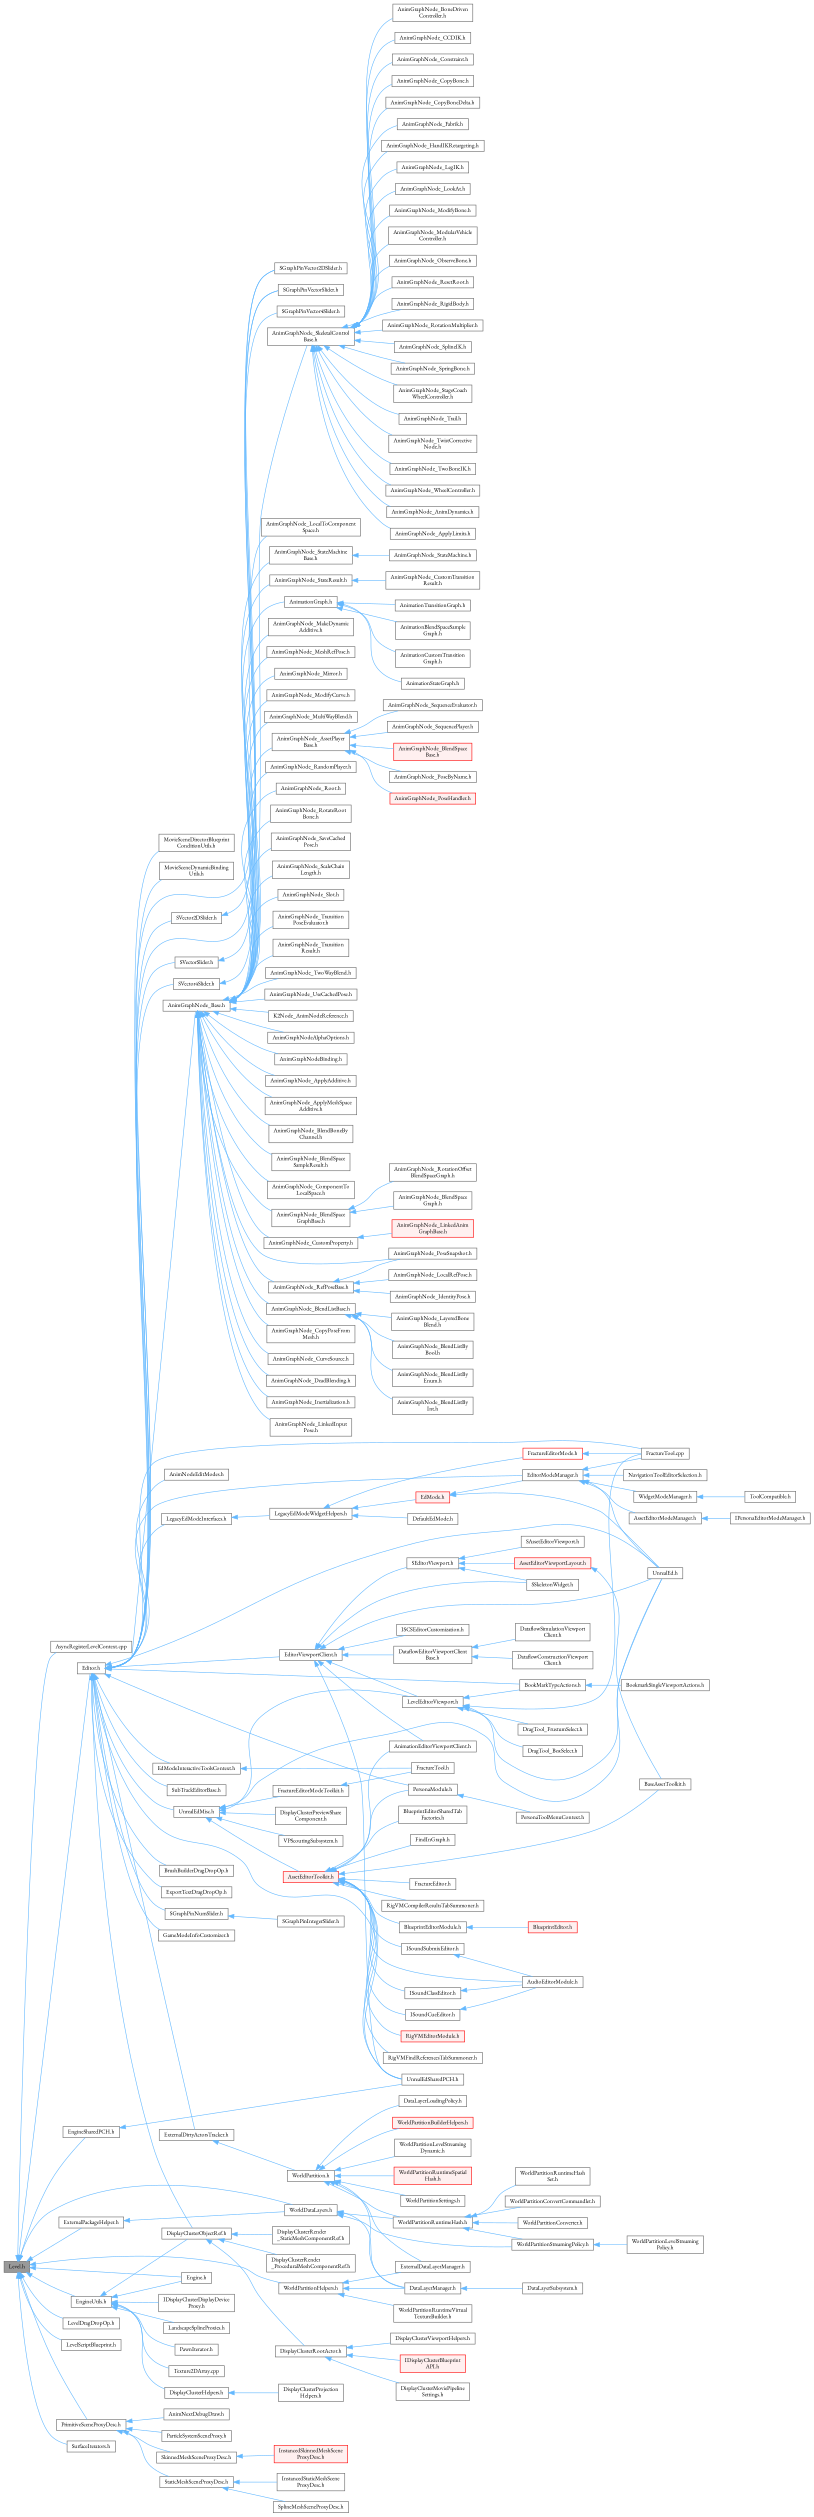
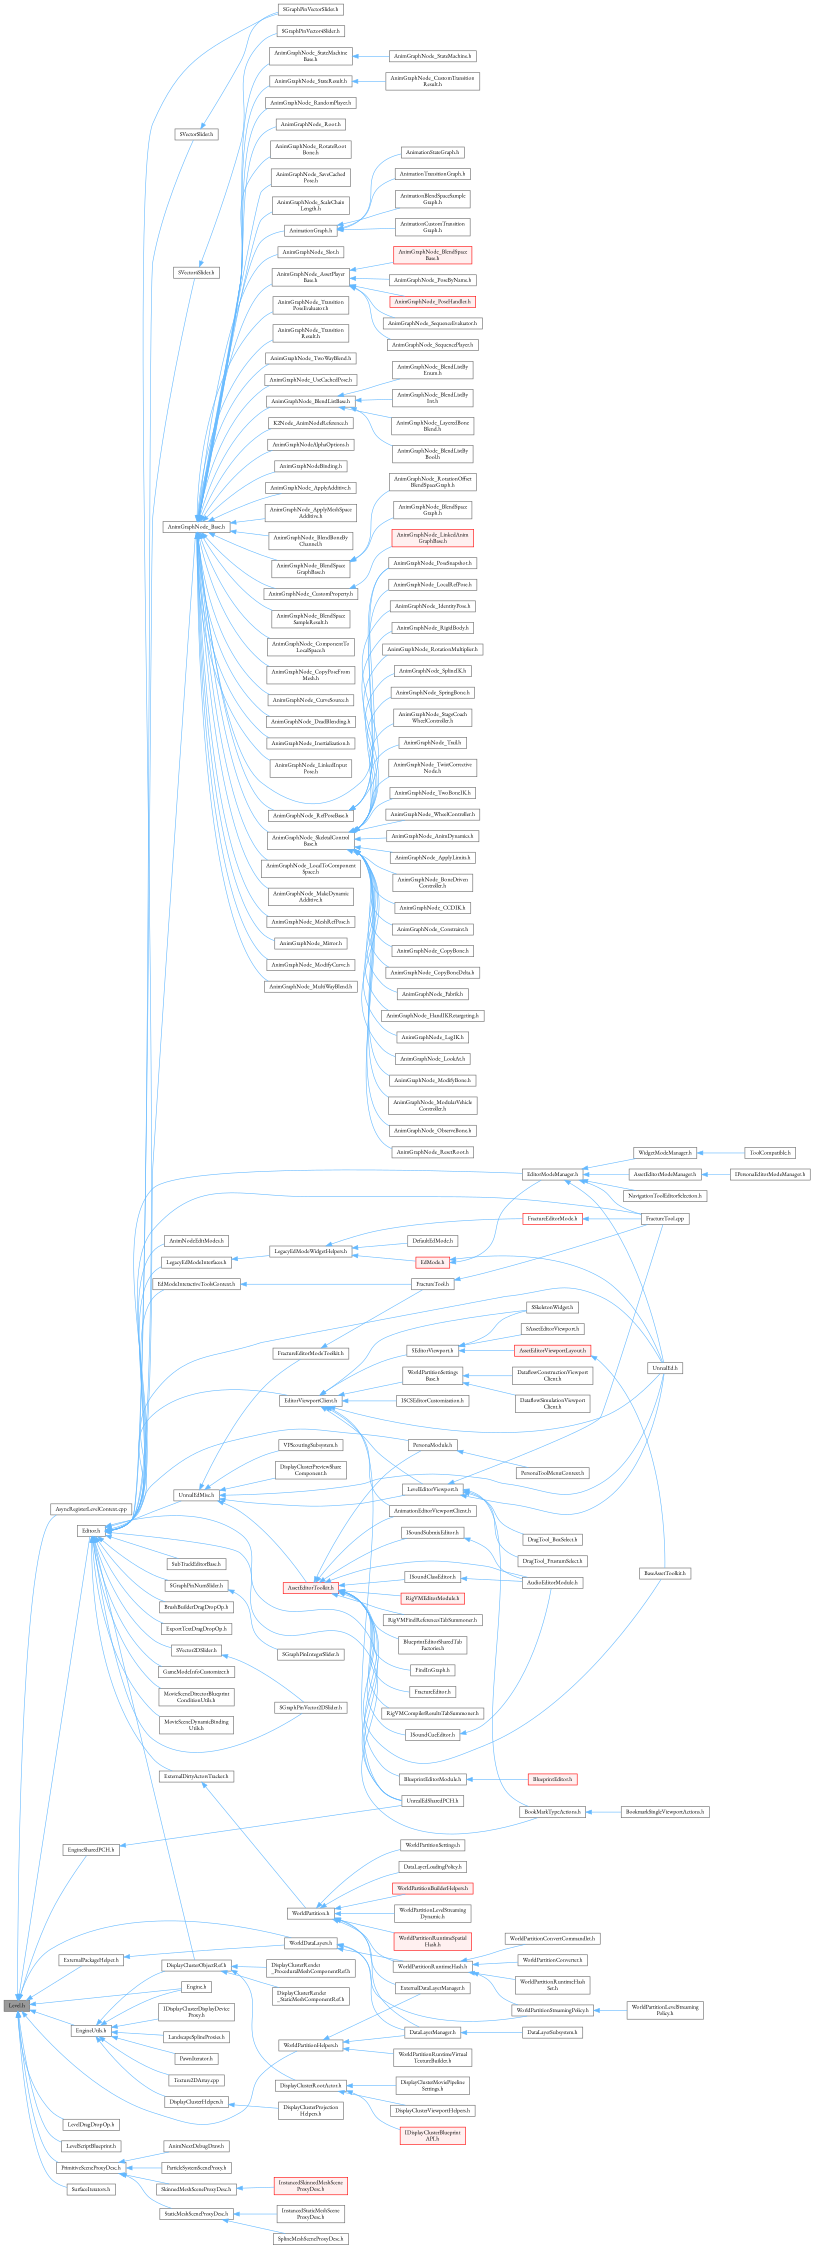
  digraph {
    fontname="EB Garamond"
    rankdir=LR
    node [color=grey40 fillcolor=white fontname="EB Garamond" fontsize=10 shape=box style=filled]
    edge [color=steelblue1 dir=back fontname="EB Garamond" fontsize=10 labelfontname=Helvetica labelfontsize=10 style=solid]
    n1 [color=gray40 fillcolor=grey60 fontcolor=black height=0.2 label="Level.h" width=0.4]
    n2 [height=0.2 label="AsyncRegisterLevelContext.cpp" width=0.4]
    n3 [height=0.2 label="Editor.h" width=0.4]
    n4 [height=0.2 label="Engine.h" width=0.4]
    n5 [height=0.2 label="EngineSharedPCH.h" width=0.4]
    n6 [height=0.2 label="EngineUtils.h" width=0.4]
    n7 [height=0.2 label="ExternalPackageHelper.h" width=0.4]
    n8 [height=0.2 label="WorldDataLayers.h" width=0.4]
    n9 [height=0.2 label="LevelDragDropOp.h" width=0.4]
    n10 [height=0.2 label="LevelScriptBlueprint.h" width=0.4]
    n11 [height=0.2 label="PrimitiveSceneProxyDesc.h" width=0.4]
    n12 [height=0.2 label="SurfaceIterators.h" width=0.4]
    n13 [height=0.2 label="WorldPartitionHelpers.h" width=0.4]
    n14 [height=0.2 label="AnimGraphNode_Base.h" width=0.4]
    n15 [height=0.2 label="AnimNodeEditModes.h" width=0.4]
    n16 [height=0.2 label="BookMarkTypeActions.h" width=0.4]
    n17 [height=0.2 label="BrushBuilderDragDropOp.h" width=0.4]
    n18 [height=0.2 label="DisplayClusterObjectRef.h" width=0.4]
    n19 [height=0.2 label="EdModeInteractiveToolsContext.h" width=0.4]
    n20 [height=0.2 label="FractureTool.cpp" width=0.4]
    n21 [height=0.2 label="EditorModeManager.h" width=0.4]
    n22 [height=0.2 label="UnrealEd.h" width=0.4]
    n23 [height=0.2 label="EditorViewportClient.h" width=0.4]
    n24 [height=0.2 label="UnrealEdSharedPCH.h" width=0.4]
    n25 [height=0.2 label="ExportTextDragDropOp.h" width=0.4]
    n26 [height=0.2 label="ExternalDirtyActorsTracker.h" width=0.4]
    n27 [height=0.2 label="GameModeInfoCustomizer.h" width=0.4]
    n28 [height=0.2 label="LegacyEdModeInterfaces.h" width=0.4]
    n29 [height=0.2 label="MovieSceneDirectorBlueprint\lConditionUtils.h" width=0.4]
    n30 [height=0.2 label="MovieSceneDynamicBinding\lUtils.h" width=0.4]
    n31 [height=0.2 label="PersonaModule.h" width=0.4]
    n32 [height=0.2 label="SGraphPinNumSlider.h" width=0.4]
    n33 [height=0.2 label="SGraphPinVector2DSlider.h" width=0.4]
    n34 [height=0.2 label="SGraphPinVectorSlider.h" width=0.4]
    n35 [height=0.2 label="SVector2DSlider.h" width=0.4]
    n36 [height=0.2 label="SVector4Slider.h" width=0.4]
    n37 [height=0.2 label="SVectorSlider.h" width=0.4]
    n38 [height=0.2 label="SubTrackEditorBase.h" width=0.4]
    n39 [height=0.2 label="UnrealEdMisc.h" width=0.4]
    n40 [height=0.2 label="DisplayClusterHelpers.h" width=0.4]
    n41 [height=0.2 label="IDisplayClusterDisplayDevice\lProxy.h" width=0.4]
    n42 [height=0.2 label="LandscapeSplineProxies.h" width=0.4]
    n43 [height=0.2 label="PawnIterator.h" width=0.4]
    n44 [height=0.2 label="Texture2DArray.cpp" width=0.4]
    n45 [height=0.2 label="DataLayerManager.h" width=0.4]
    n46 [height=0.2 label="WorldPartitionRuntimeHash.h" width=0.4]
    n47 [height=0.2 label="WorldPartitionStreamingPolicy.h" width=0.4]
    n48 [height=0.2 label="AnimNextDebugDraw.h" width=0.4]
    n49 [height=0.2 label="ParticleSystemSceneProxy.h" width=0.4]
    n50 [height=0.2 label="SkinnedMeshSceneProxyDesc.h" width=0.4]
    n51 [height=0.2 label="StaticMeshSceneProxyDesc.h" width=0.4]
    n52 [height=0.2 label="ExternalDataLayerManager.h" width=0.4]
    n53 [height=0.2 label="WorldPartitionRuntimeVirtual\lTextureBuilder.h" width=0.4]
    n54 [height=0.2 label="AnimGraphNodeAlphaOptions.h" width=0.4]
    n55 [height=0.2 label="AnimGraphNodeBinding.h" width=0.4]
    n56 [height=0.2 label="AnimGraphNode_ApplyAdditive.h" width=0.4]
    n57 [height=0.2 label="AnimGraphNode_ApplyMeshSpace\lAdditive.h" width=0.4]
    n58 [height=0.2 label="AnimGraphNode_AssetPlayer\lBase.h" width=0.4]
    n59 [height=0.2 label="AnimGraphNode_BlendBoneBy\lChannel.h" width=0.4]
    n60 [height=0.2 label="AnimGraphNode_BlendListBase.h" width=0.4]
    n61 [height=0.2 label="AnimGraphNode_BlendSpace\lGraphBase.h" width=0.4]
    n62 [height=0.2 label="AnimGraphNode_BlendSpace\lSampleResult.h" width=0.4]
    n63 [height=0.2 label="AnimGraphNode_ComponentTo\lLocalSpace.h" width=0.4]
    n64 [height=0.2 label="AnimGraphNode_CopyPoseFrom\lMesh.h" width=0.4]
    n65 [height=0.2 label="AnimGraphNode_CurveSource.h" width=0.4]
    n66 [height=0.2 label="AnimGraphNode_CustomProperty.h" width=0.4]
    n67 [height=0.2 label="AnimGraphNode_DeadBlending.h" width=0.4]
    n68 [height=0.2 label="AnimGraphNode_Inertialization.h" width=0.4]
    n69 [height=0.2 label="AnimGraphNode_LinkedInput\lPose.h" width=0.4]
    n70 [height=0.2 label="AnimGraphNode_LocalToComponent\lSpace.h" width=0.4]
    n71 [height=0.2 label="AnimGraphNode_MakeDynamic\lAdditive.h" width=0.4]
    n72 [height=0.2 label="AnimGraphNode_MeshRefPose.h" width=0.4]
    n73 [height=0.2 label="AnimGraphNode_Mirror.h" width=0.4]
    n74 [height=0.2 label="AnimGraphNode_ModifyCurve.h" width=0.4]
    n75 [height=0.2 label="AnimGraphNode_MultiWayBlend.h" width=0.4]
    n76 [height=0.2 label="AnimGraphNode_PoseSnapshot.h" width=0.4]
    n77 [height=0.2 label="AnimGraphNode_RandomPlayer.h" width=0.4]
    n78 [height=0.2 label="AnimGraphNode_RefPoseBase.h" width=0.4]
    n79 [height=0.2 label="AnimGraphNode_Root.h" width=0.4]
    n80 [height=0.2 label="AnimGraphNode_RotateRoot\lBone.h" width=0.4]
    n81 [height=0.2 label="AnimGraphNode_SaveCached\lPose.h" width=0.4]
    n82 [height=0.2 label="AnimGraphNode_ScaleChain\lLength.h" width=0.4]
    n83 [height=0.2 label="AnimGraphNode_SkeletalControl\lBase.h" width=0.4]
    n84 [height=0.2 label="AnimGraphNode_Slot.h" width=0.4]
    n85 [height=0.2 label="AnimGraphNode_StateMachine\lBase.h" width=0.4]
    n86 [height=0.2 label="AnimGraphNode_StateResult.h" width=0.4]
    n87 [height=0.2 label="AnimGraphNode_Transition\lPoseEvaluator.h" width=0.4]
    n88 [height=0.2 label="AnimGraphNode_Transition\lResult.h" width=0.4]
    n89 [height=0.2 label="AnimGraphNode_TwoWayBlend.h" width=0.4]
    n90 [height=0.2 label="AnimGraphNode_UseCachedPose.h" width=0.4]
    n91 [height=0.2 label="AnimationGraph.h" width=0.4]
    n92 [height=0.2 label="K2Node_AnimNodeReference.h" width=0.4]
    n93 [height=0.2 label="BookmarkSingleViewportActions.h" width=0.4]
    n94 [height=0.2 label="DisplayClusterRender\l_ProceduralMeshComponentRef.h" width=0.4]
    n95 [height=0.2 label="DisplayClusterRender\l_StaticMeshComponentRef.h" width=0.4]
    n96 [height=0.2 label="DisplayClusterRootActor.h" width=0.4]
    n97 [height=0.2 label="FractureTool.h" width=0.4]
    n98 [height=0.2 label="AssetEditorModeManager.h" width=0.4]
    n99 [height=0.2 label="NavigationToolEditorSelection.h" width=0.4]
    n100 [height=0.2 label="WidgetModeManager.h" width=0.4]
    n101 [height=0.2 label="AnimationEditorViewportClient.h" width=0.4]
-   n102 [height=0.2 label="DataflowEditorViewportClient\lBase.h" width=0.4]
+   n102 [height=0.2 label="WorldPartitionSettings\lBase.h" width=0.4]
    n103 [height=0.2 label="ISCSEditorCustomization.h" width=0.4]
    n104 [height=0.2 label="LevelEditorViewport.h" width=0.4]
    n105 [height=0.2 label="SEditorViewport.h" width=0.4]
    n106 [height=0.2 label="SSkeletonWidget.h" width=0.4]
    n107 [height=0.2 label="WorldPartition.h" width=0.4]
    n108 [height=0.2 label="LegacyEdModeWidgetHelpers.h" width=0.4]
    n109 [height=0.2 label="PersonaToolMenuContext.h" width=0.4]
    n110 [height=0.2 label="SGraphPinIntegerSlider.h" width=0.4]
    n111 [height=0.2 label="SGraphPinVector4Slider.h" width=0.4]
    n112 [color=red fillcolor="#FFF0F0" height=0.2 label="AssetEditorToolkit.h" width=0.4]
    n113 [height=0.2 label="DisplayClusterPreviewShare\lComponent.h" width=0.4]
    n114 [height=0.2 label="FractureEditorModeToolkit.h" width=0.4]
    n115 [height=0.2 label="VPScoutingSubsystem.h" width=0.4]
    n116 [color=red fillcolor="#FFF0F0" height=0.2 label="AnimGraphNode_BlendSpace\lBase.h" width=0.4]
    n117 [height=0.2 label="AnimGraphNode_PoseByName.h" width=0.4]
    n118 [color=red fillcolor="#FFF0F0" height=0.2 label="AnimGraphNode_PoseHandler.h" width=0.4]
    n119 [height=0.2 label="AnimGraphNode_SequenceEvaluator.h" width=0.4]
    n120 [height=0.2 label="AnimGraphNode_SequencePlayer.h" width=0.4]
    n121 [height=0.2 label="AnimGraphNode_BlendListBy\lBool.h" width=0.4]
    n122 [height=0.2 label="AnimGraphNode_BlendListBy\lEnum.h" width=0.4]
    n123 [height=0.2 label="AnimGraphNode_BlendListBy\lInt.h" width=0.4]
    n124 [height=0.2 label="AnimGraphNode_LayeredBone\lBlend.h" width=0.4]
    n125 [height=0.2 label="AnimGraphNode_BlendSpace\lGraph.h" width=0.4]
    n126 [height=0.2 label="AnimGraphNode_RotationOffset\lBlendSpaceGraph.h" width=0.4]
    n127 [color=red fillcolor="#FFF0F0" height=0.2 label="AnimGraphNode_LinkedAnim\lGraphBase.h" width=0.4]
    n128 [height=0.2 label="AnimGraphNode_IdentityPose.h" width=0.4]
    n129 [height=0.2 label="AnimGraphNode_LocalRefPose.h" width=0.4]
    n130 [height=0.2 label="AnimGraphNode_AnimDynamics.h" width=0.4]
    n131 [height=0.2 label="AnimGraphNode_ApplyLimits.h" width=0.4]
    n132 [height=0.2 label="AnimGraphNode_BoneDriven\lController.h" width=0.4]
    n133 [height=0.2 label="AnimGraphNode_CCDIK.h" width=0.4]
    n134 [height=0.2 label="AnimGraphNode_Constraint.h" width=0.4]
    n135 [height=0.2 label="AnimGraphNode_CopyBone.h" width=0.4]
    n136 [height=0.2 label="AnimGraphNode_CopyBoneDelta.h" width=0.4]
    n137 [height=0.2 label="AnimGraphNode_Fabrik.h" width=0.4]
    n138 [height=0.2 label="AnimGraphNode_HandIKRetargeting.h" width=0.4]
    n139 [height=0.2 label="AnimGraphNode_LegIK.h" width=0.4]
    n140 [height=0.2 label="AnimGraphNode_LookAt.h" width=0.4]
    n141 [height=0.2 label="AnimGraphNode_ModifyBone.h" width=0.4]
    n142 [height=0.2 label="AnimGraphNode_ModularVehicle\lController.h" width=0.4]
    n143 [height=0.2 label="AnimGraphNode_ObserveBone.h" width=0.4]
    n144 [height=0.2 label="AnimGraphNode_ResetRoot.h" width=0.4]
    n145 [height=0.2 label="AnimGraphNode_RigidBody.h" width=0.4]
    n146 [height=0.2 label="AnimGraphNode_RotationMultiplier.h" width=0.4]
    n147 [height=0.2 label="AnimGraphNode_SplineIK.h" width=0.4]
    n148 [height=0.2 label="AnimGraphNode_SpringBone.h" width=0.4]
    n149 [height=0.2 label="AnimGraphNode_StageCoach\lWheelController.h" width=0.4]
    n150 [height=0.2 label="AnimGraphNode_Trail.h" width=0.4]
    n151 [height=0.2 label="AnimGraphNode_TwistCorrective\lNode.h" width=0.4]
    n152 [height=0.2 label="AnimGraphNode_TwoBoneIK.h" width=0.4]
    n153 [height=0.2 label="AnimGraphNode_WheelController.h" width=0.4]
    n154 [height=0.2 label="AnimGraphNode_StateMachine.h" width=0.4]
    n155 [height=0.2 label="AnimGraphNode_CustomTransition\lResult.h" width=0.4]
    n156 [height=0.2 label="AnimationBlendSpaceSample\lGraph.h" width=0.4]
    n157 [height=0.2 label="AnimationCustomTransition\lGraph.h" width=0.4]
    n158 [height=0.2 label="AnimationStateGraph.h" width=0.4]
    n159 [height=0.2 label="AnimationTransitionGraph.h" width=0.4]
    n160 [height=0.2 label="DisplayClusterMoviePipeline\lSettings.h" width=0.4]
    n161 [height=0.2 label="DisplayClusterViewportHelpers.h" width=0.4]
    n162 [color=red fillcolor="#FFF0F0" height=0.2 label="IDisplayClusterBlueprint\lAPI.h" width=0.4]
    n163 [height=0.2 label="IPersonaEditorModeManager.h" width=0.4]
    n164 [height=0.2 label="ToolCompatible.h" width=0.4]
    n165 [height=0.2 label="DataflowConstructionViewport\lClient.h" width=0.4]
    n166 [height=0.2 label="DataflowSimulationViewport\lClient.h" width=0.4]
    n167 [height=0.2 label="DragTool_BoxSelect.h" width=0.4]
    n168 [height=0.2 label="DragTool_FrustumSelect.h" width=0.4]
    n169 [color=red fillcolor="#FFF0F0" height=0.2 label="AssetEditorViewportLayout.h" width=0.4]
    n170 [height=0.2 label="SAssetEditorViewport.h" width=0.4]
    n171 [height=0.2 label="BaseAssetToolkit.h" width=0.4]
    n172 [height=0.2 label="DataLayerLoadingPolicy.h" width=0.4]
    n173 [color=red fillcolor="#FFF0F0" height=0.2 label="WorldPartitionBuilderHelpers.h" width=0.4]
    n174 [height=0.2 label="WorldPartitionLevelStreaming\lDynamic.h" width=0.4]
    n175 [color=red fillcolor="#FFF0F0" height=0.2 label="WorldPartitionRuntimeSpatial\lHash.h" width=0.4]
    n176 [height=0.2 label="WorldPartitionSettings.h" width=0.4]
    n177 [height=0.2 label="DataLayerSubsystem.h" width=0.4]
    n178 [height=0.2 label="WorldPartitionConvertCommandlet.h" width=0.4]
    n179 [height=0.2 label="WorldPartitionConverter.h" width=0.4]
    n180 [height=0.2 label="WorldPartitionRuntimeHash\lSet.h" width=0.4]
    n181 [height=0.2 label="WorldPartitionLevelStreaming\lPolicy.h" width=0.4]
    n182 [height=0.2 label="DefaultEdMode.h" width=0.4]
    n183 [color=red fillcolor="#FFF0F0" height=0.2 label="EdMode.h" width=0.4]
    n184 [color=red height=0.2 label="FractureEditorMode.h" width=0.4]
    n185 [height=0.2 label="AudioEditorModule.h" width=0.4]
    n186 [height=0.2 label="BlueprintEditorModule.h" width=0.4]
    n187 [height=0.2 label="BlueprintEditorSharedTab\lFactories.h" width=0.4]
    n188 [height=0.2 label="FindInGraph.h" width=0.4]
    n189 [height=0.2 label="FractureEditor.h" width=0.4]
    n190 [height=0.2 label="ISoundClassEditor.h" width=0.4]
    n191 [height=0.2 label="ISoundCueEditor.h" width=0.4]
    n192 [height=0.2 label="ISoundSubmixEditor.h" width=0.4]
    n193 [height=0.2 label="RigVMCompilerResultsTabSummoner.h" width=0.4]
    n194 [color=red fillcolor="#FFF0F0" height=0.2 label="RigVMEditorModule.h" width=0.4]
    n195 [height=0.2 label="RigVMFindReferencesTabSummoner.h" width=0.4]
    n196 [color=red fillcolor="#FFF0F0" height=0.2 label="BlueprintEditor.h" width=0.4]
    n197 [height=0.2 label="DisplayClusterProjection\lHelpers.h" width=0.4]
    n198 [color=red fillcolor="#FFF0F0" height=0.2 label="InstancedSkinnedMeshScene\lProxyDesc.h" width=0.4]
    n199 [height=0.2 label="InstancedStaticMeshScene\lProxyDesc.h" width=0.4]
    n200 [height=0.2 label="SplineMeshSceneProxyDesc.h" width=0.4]
    n1 -> n2
    n1 -> n3
    n1 -> n4
    n1 -> n5
    n1 -> n6
    n1 -> n7
    n1 -> n8
    n1 -> n9
    n1 -> n10
    n1 -> n11
    n1 -> n12
    n1 -> n13
    n3 -> n14
    n3 -> n15
    n3 -> n16
    n3 -> n17
    n3 -> n18
    n3 -> n19
    n3 -> n20
    n3 -> n21
    n3 -> n22
    n3 -> n23
    n3 -> n24
    n3 -> n25
    n3 -> n26
    n3 -> n27
    n3 -> n28
    n3 -> n29
    n3 -> n30
    n3 -> n31
    n3 -> n32
    n3 -> n33
    n3 -> n34
    n3 -> n35
    n3 -> n36
    n3 -> n37
    n3 -> n38
    n3 -> n39
    n5 -> n24
    n6 -> n4
    n6 -> n18
    n6 -> n40
    n6 -> n41
    n6 -> n42
    n6 -> n43
    n6 -> n44
    n7 -> n8
    n8 -> n45
    n8 -> n46
    n8 -> n47
    n11 -> n48
    n11 -> n49
    n11 -> n50
    n11 -> n51
    n13 -> n45
    n13 -> n52
    n13 -> n53
    n14 -> n54
    n14 -> n55
    n14 -> n56
    n14 -> n57
    n14 -> n58
    n14 -> n59
    n14 -> n60
    n14 -> n61
    n14 -> n62
    n14 -> n63
    n14 -> n64
    n14 -> n65
    n14 -> n66
    n14 -> n67
    n14 -> n68
    n14 -> n69
    n14 -> n70
    n14 -> n71
    n14 -> n72
    n14 -> n73
    n14 -> n74
    n14 -> n75
    n14 -> n76
    n14 -> n77
    n14 -> n78
    n14 -> n79
    n14 -> n80
    n14 -> n81
    n14 -> n82
    n14 -> n83
    n14 -> n84
    n14 -> n85
    n14 -> n86
    n14 -> n87
    n14 -> n88
    n14 -> n89
    n14 -> n90
    n14 -> n91
    n14 -> n92
    n16 -> n93
    n18 -> n94
    n18 -> n95
    n18 -> n96
    n19 -> n97
    n21 -> n20
    n21 -> n22
    n21 -> n98
    n21 -> n99
    n21 -> n100
    n23 -> n22
    n23 -> n24
    n23 -> n101
    n23 -> n102
    n23 -> n103
    n23 -> n104
    n23 -> n105
    n23 -> n106
    n26 -> n107
    n28 -> n108
    n31 -> n109
    n32 -> n110
    n35 -> n33
    n36 -> n111
    n37 -> n34
    n39 -> n22
    n39 -> n104
    n39 -> n112
    n39 -> n113
    n39 -> n114
    n39 -> n115
    n40 -> n197
    n45 -> n177
    n46 -> n47
    n46 -> n178
    n46 -> n179
    n46 -> n180
    n47 -> n181
    n50 -> n198
    n51 -> n199
    n51 -> n200
    n58 -> n116
    n58 -> n117
    n58 -> n118
    n58 -> n119
    n58 -> n120
    n60 -> n121
    n60 -> n122
    n60 -> n123
    n60 -> n124
    n61 -> n125
    n61 -> n126
    n66 -> n127
    n78 -> n76
    n78 -> n128
    n78 -> n129
    n83 -> n130
    n83 -> n131
    n83 -> n132
    n83 -> n133
    n83 -> n134
    n83 -> n135
    n83 -> n136
    n83 -> n137
    n83 -> n138
    n83 -> n139
    n83 -> n140
    n83 -> n141
    n83 -> n142
    n83 -> n143
    n83 -> n144
    n83 -> n145
    n83 -> n146
    n83 -> n147
    n83 -> n148
    n83 -> n149
    n83 -> n150
    n83 -> n151
    n83 -> n152
    n83 -> n153
    n85 -> n154
    n86 -> n155
    n91 -> n156
    n91 -> n157
    n91 -> n158
    n91 -> n159
    n96 -> n160
    n96 -> n161
    n96 -> n162
+   n97 -> n20
    n98 -> n163
    n100 -> n164
    n102 -> n165
    n102 -> n166
    n104 -> n16
    n104 -> n20
    n104 -> n22
    n104 -> n167
    n104 -> n168
    n105 -> n106
    n105 -> n169
    n105 -> n170
    n107 -> n45
    n107 -> n46
    n107 -> n52
    n107 -> n172
    n107 -> n173
    n107 -> n174
    n107 -> n175
    n107 -> n176
    n108 -> n182
    n108 -> n183
    n108 -> n184
    n112 -> n24
    n112 -> n31
    n112 -> n101
    n112 -> n171
    n112 -> n185
    n112 -> n186
    n112 -> n187
    n112 -> n188
    n112 -> n189
    n112 -> n190
    n112 -> n191
    n112 -> n192
    n112 -> n193
    n112 -> n194
    n112 -> n195
    n114 -> n97
    n169 -> n171
    n183 -> n21
    n183 -> n22
    n184 -> n20
    n186 -> n196
    n190 -> n185
    n191 -> n185
    n192 -> n185
  }
